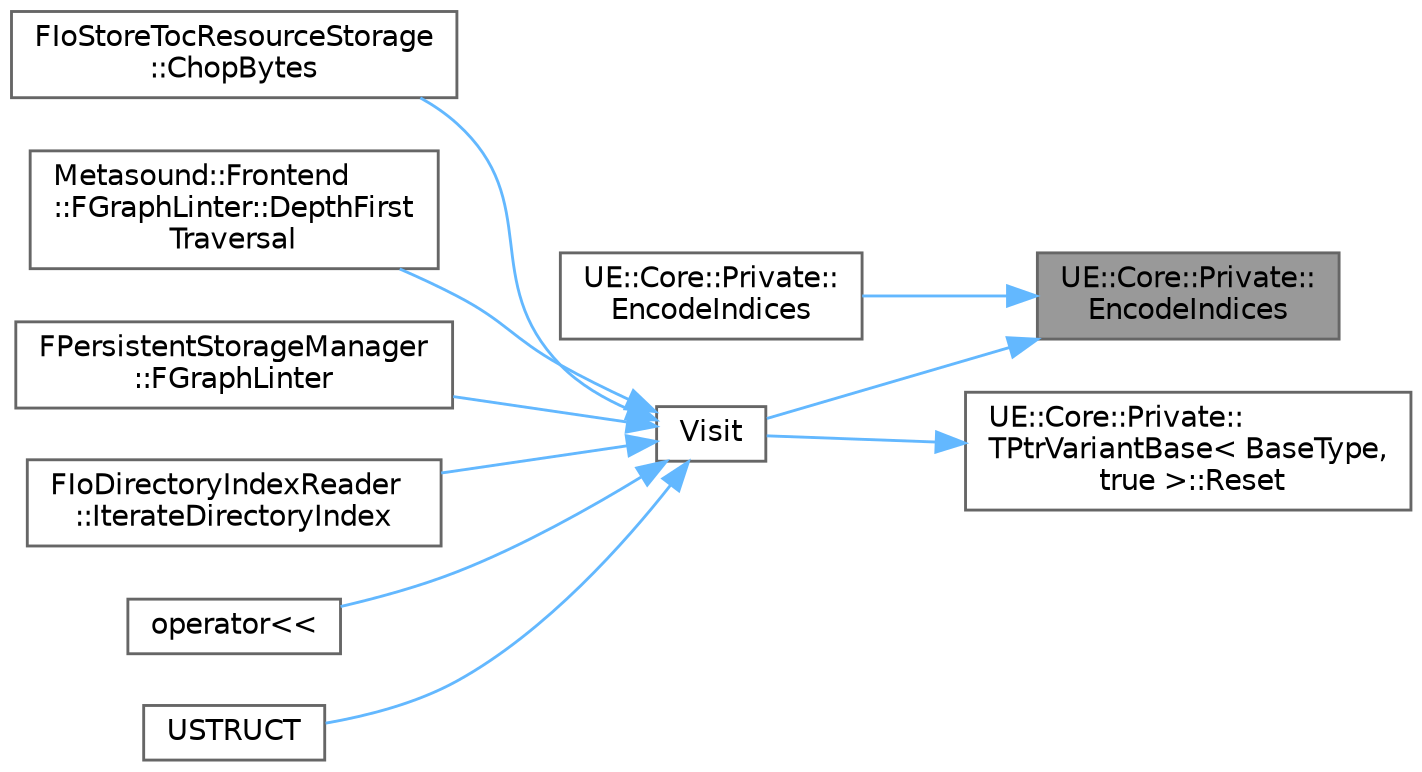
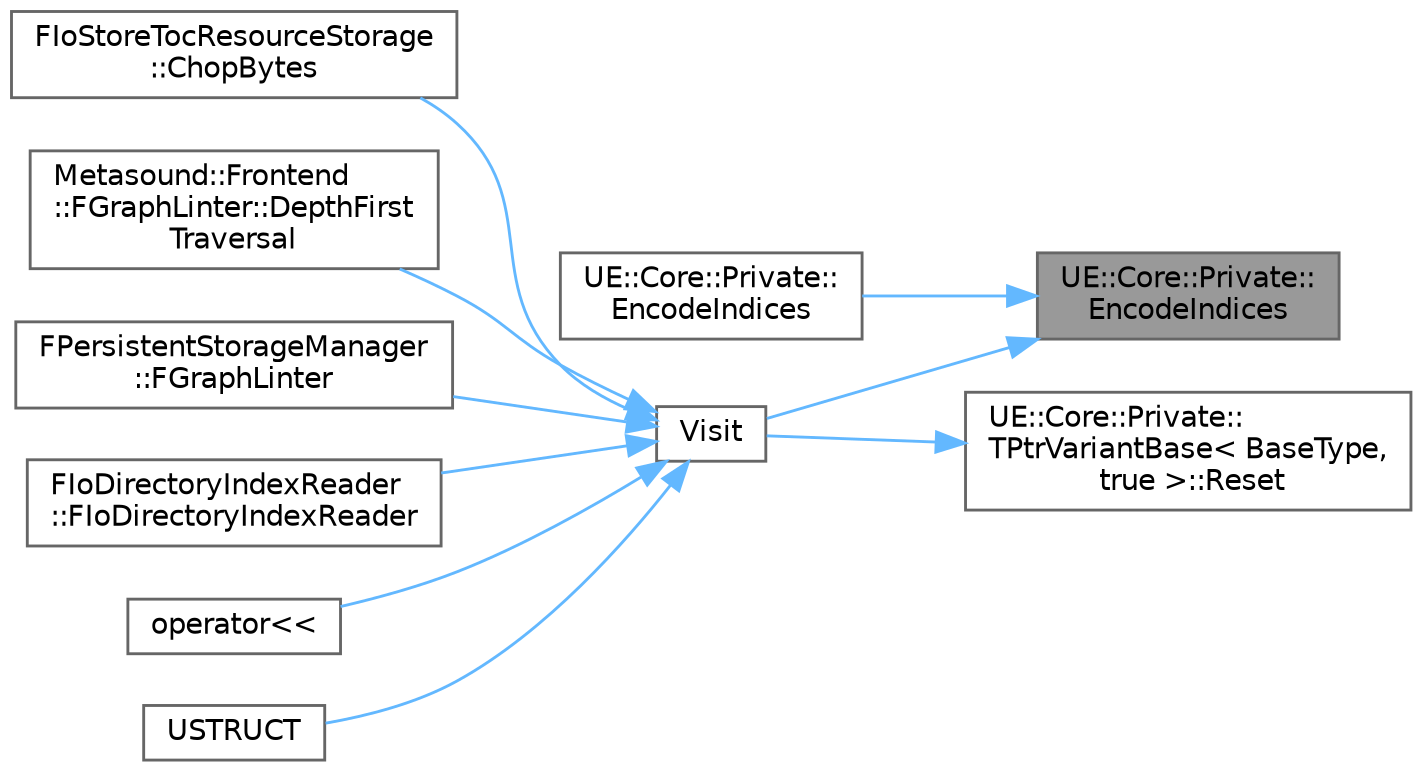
  digraph {
    rankdir=RL
    node [color=grey40 fillcolor=white fontname=Helvetica fontsize=10 shape=box style=filled]
    edge [color=steelblue1 dir=back fontname=Helvetica fontsize=10 labelfontname=Helvetica labelfontsize=10 style=solid]
    n1 [color=gray40 fillcolor=grey60 fontcolor=black height=0.2 label="UE::Core::Private::\lEncodeIndices" width=0.4]
    n2 [height=0.2 label="UE::Core::Private::\lEncodeIndices" width=0.4]
    n3 [height=0.2 label=Visit width=0.4]
    n4 [height=0.2 label="FIoStoreTocResourceStorage\l::ChopBytes" width=0.4]
    n5 [height=0.2 label="Metasound::Frontend\l::FGraphLinter::DepthFirst\lTraversal" width=0.4]
    n6 [height=0.2 label="FPersistentStorageManager\l::FGraphLinter" width=0.4]
-   n7 [height=0.2 label="FIoDirectoryIndexReader\l::IterateDirectoryIndex" width=0.4]
+   n7 [height=0.2 label="FIoDirectoryIndexReader\l::FIoDirectoryIndexReader" width=0.4]
    n8 [height=0.2 label="operator\<\<" width=0.4]
    n9 [height=0.2 label=USTRUCT width=0.4]
    n10 [height=0.2 label="UE::Core::Private::\lTPtrVariantBase\< BaseType,\l true \>::Reset" width=0.4]
    n1 -> n2
    n1 -> n3
    n3 -> n4
    n3 -> n5
    n3 -> n6
    n3 -> n7
    n3 -> n8
    n3 -> n9
    n10 -> n3
  }
